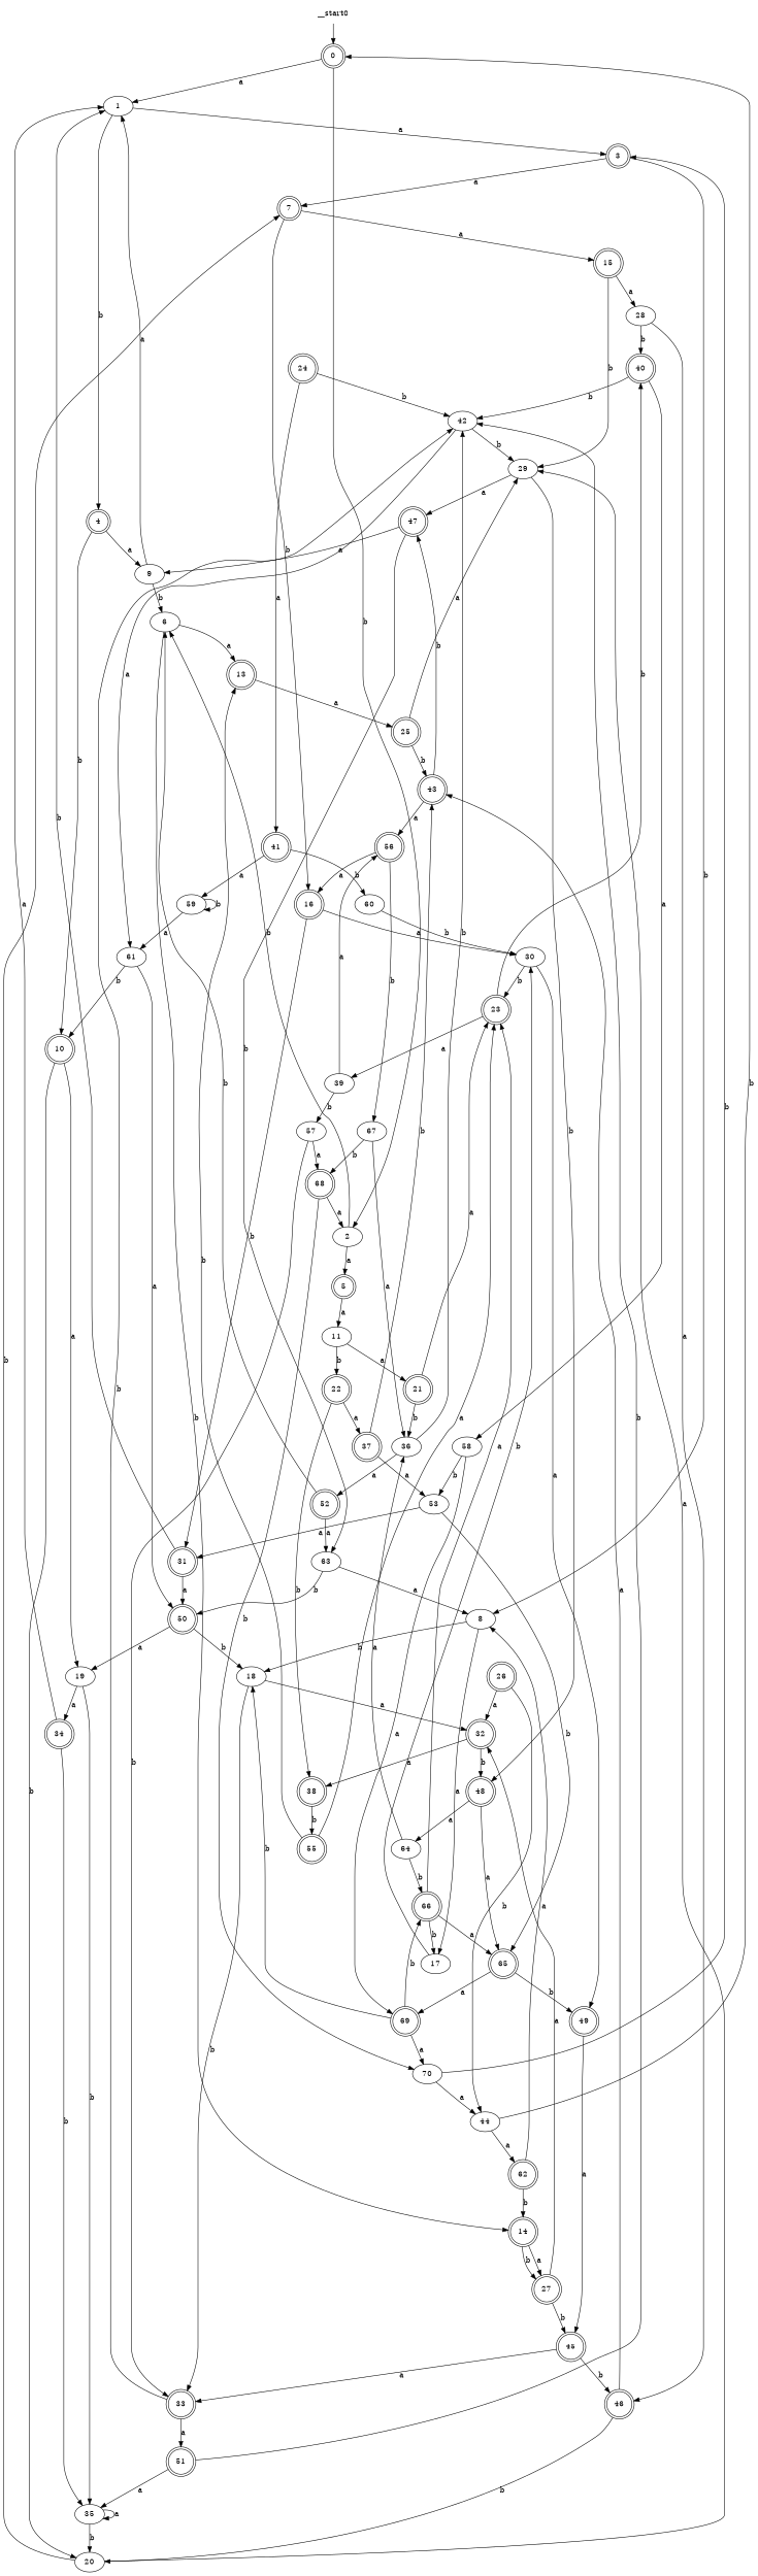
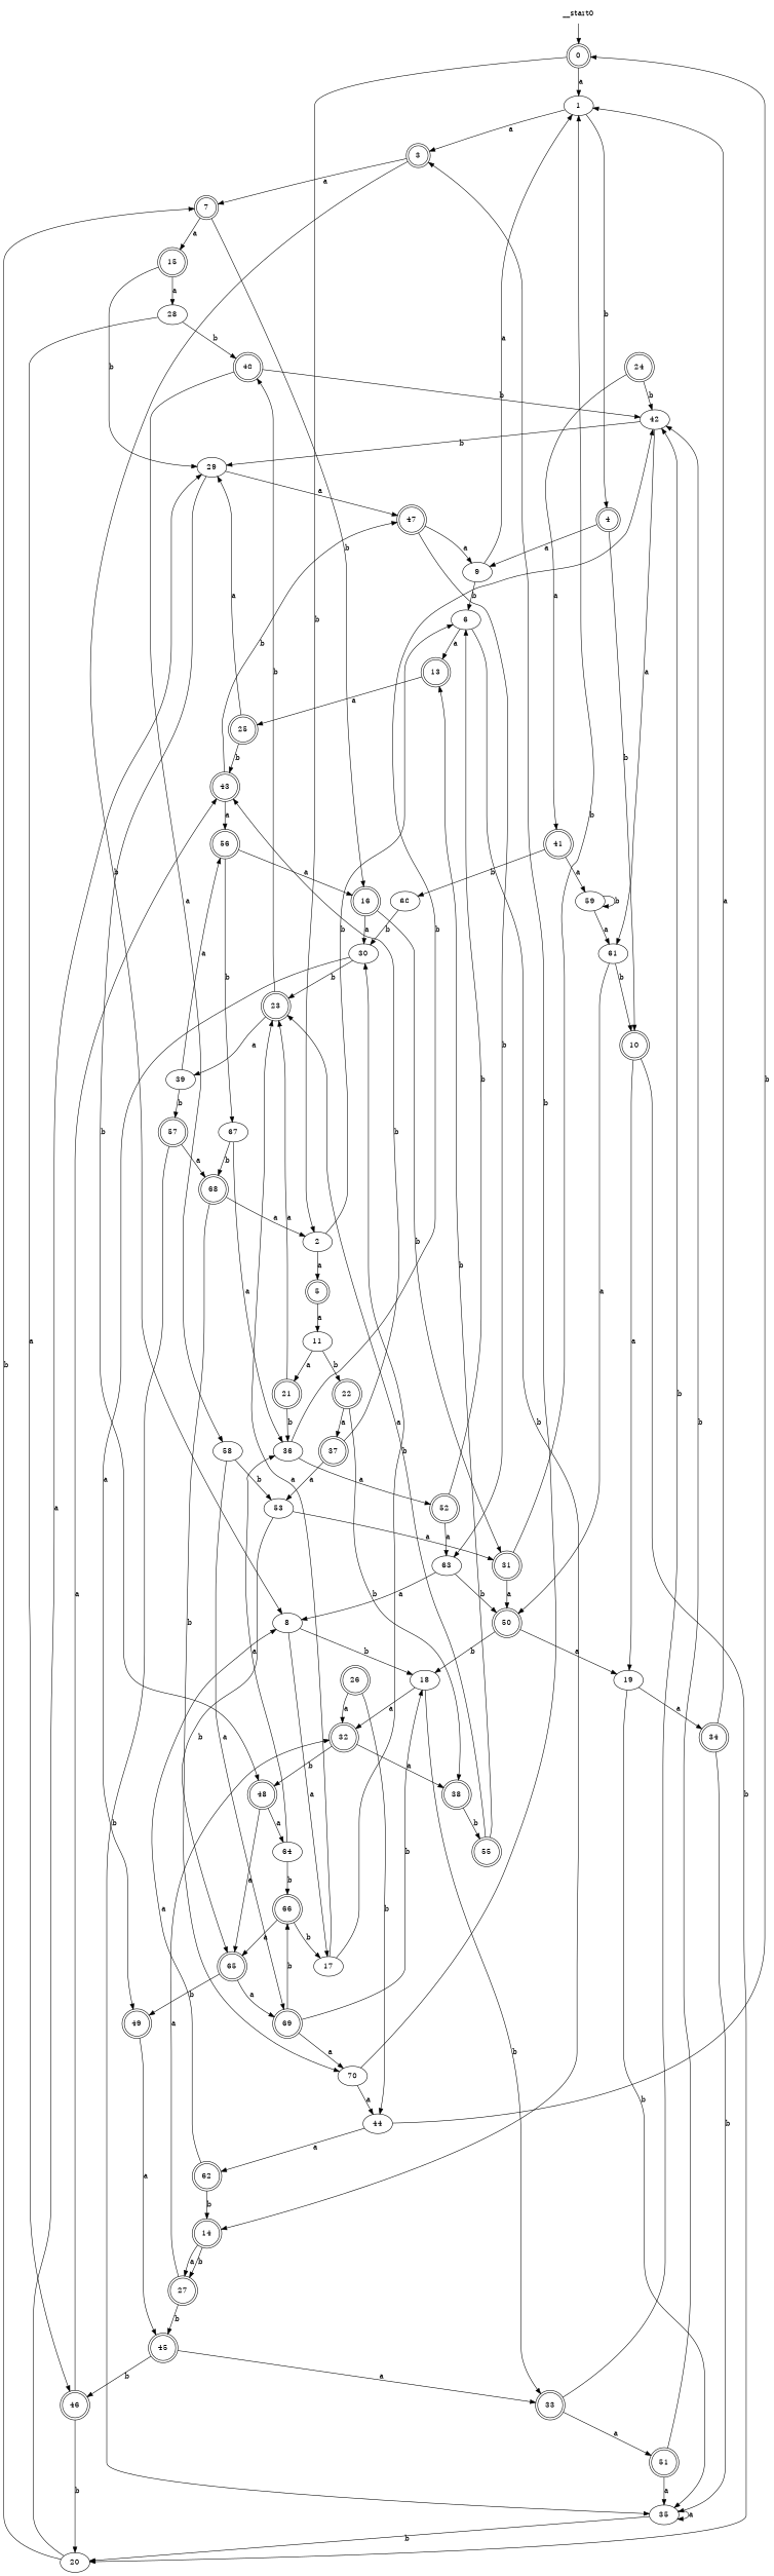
  digraph {
    node [shape=doublecircle]
    __start0 [shape=none]
    0
    1 [shape=""]
    2 [shape=""]
    3
    4
    5
    6 [shape=""]
    7
    8 [shape=""]
    9 [shape=""]
    10
    11 [shape=""]
    13
    14
    15
    16
    17 [shape=""]
    18 [shape=""]
    19 [shape=""]
    20 [shape=""]
    21
    22
    25
    27
    28 [shape=""]
    29 [shape=""]
    30 [shape=""]
    31
    23
    32
    33
    34
    35 [shape=""]
    36 [shape=""]
    37
    38
    39 [shape=""]
    40
    24
    41
    42 [shape=""]
    43
    26
    44 [shape=""]
    45
    46
    47
    48
    49
    50
    51
    52
    53 [shape=""]
    55
    56
-   57 [shape=ellipse]
+   57
    58 [shape=""]
    59 [shape=""]
    60 [shape=""]
    61 [shape=""]
    62
    63 [shape=""]
    64 [shape=""]
    65
    67 [shape=""]
    68
    69
    66
    70 [shape=""]
    __start0 -> 0
    0 -> 1 [label=a]
    0 -> 2 [label=b]
    1 -> 3 [label=a]
    1 -> 4 [label=b]
    2 -> 5 [label=a]
    2 -> 6 [label=b]
    3 -> 7 [label=a]
    3 -> 8 [label=b]
    4 -> 9 [label=a]
    4 -> 10 [label=b]
    5 -> 11 [label=a]
    6 -> 13 [label=a]
    6 -> 14 [label=b]
    7 -> 15 [label=a]
    7 -> 16 [label=b]
    8 -> 17 [label=a]
    8 -> 18 [label=b]
    9 -> 1 [label=a]
    9 -> 6 [label=b]
    10 -> 19 [label=a]
    10 -> 20 [label=b]
    11 -> 21 [label=a]
    11 -> 22 [label=b]
    13 -> 25 [label=a]
    14 -> 27 [label=a]
    14 -> 27 [label=b]
    15 -> 28 [label=a]
    15 -> 29 [label=b]
    16 -> 30 [label=a]
    16 -> 31 [label=b]
    17 -> 30 [label=b]
-   66 -> 23 [label=a]
+   17 -> 23 [label=a]
    18 -> 32 [label=a]
    18 -> 33 [label=b]
    19 -> 34 [label=a]
    19 -> 35 [label=b]
    20 -> 7 [label=b]
    20 -> 29 [label=a]
    21 -> 23 [label=a]
    21 -> 36 [label=b]
    22 -> 37 [label=a]
    22 -> 38 [label=b]
    25 -> 29 [label=a]
    25 -> 43 [label=b]
    27 -> 32 [label=a]
    27 -> 45 [label=b]
    28 -> 40 [label=b]
    28 -> 46 [label=a]
    29 -> 47 [label=a]
    29 -> 48 [label=b]
    30 -> 23 [label=b]
    30 -> 49 [label=a]
    31 -> 1 [label=b]
    31 -> 50 [label=a]
    23 -> 39 [label=a]
    23 -> 40 [label=b]
    32 -> 38 [label=a]
    32 -> 48 [label=b]
    33 -> 42 [label=b]
    33 -> 51 [label=a]
    34 -> 1 [label=a]
    34 -> 35 [label=b]
    35 -> 20 [label=b]
    35 -> 35 [label=a]
    36 -> 42 [label=b]
    36 -> 52 [label=a]
    37 -> 43 [label=b]
    37 -> 53 [label=a]
    38 -> 55 [label=b]
    39 -> 56 [label=a]
    39 -> 57 [label=b]
    40 -> 42 [label=b]
    40 -> 58 [label=a]
    24 -> 41 [label=a]
    24 -> 42 [label=b]
    41 -> 59 [label=a]
    41 -> 60 [label=b]
    42 -> 29 [label=b]
    42 -> 61 [label=a]
    43 -> 47 [label=b]
    43 -> 56 [label=a]
    26 -> 32 [label=a]
    26 -> 44 [label=b]
    44 -> 0 [label=b]
    44 -> 62 [label=a]
    45 -> 33 [label=a]
    45 -> 46 [label=b]
    46 -> 20 [label=b]
    46 -> 43 [label=a]
    47 -> 9 [label=a]
    47 -> 63 [label=b]
    48 -> 64 [label=a]
    48 -> 65 [label=a]
    49 -> 45 [label=a]
    50 -> 18 [label=b]
    50 -> 19 [label=a]
    51 -> 35 [label=a]
    51 -> 42 [label=b]
    52 -> 6 [label=b]
    52 -> 63 [label=a]
    53 -> 31 [label=a]
    53 -> 65 [label=b]
    55 -> 13 [label=b]
    55 -> 23 [label=a]
    56 -> 16 [label=a]
    56 -> 67 [label=b]
-   57 -> 33 [label=b]
+   57 -> 35 [label=b]
    57 -> 68 [label=a]
    58 -> 53 [label=b]
    58 -> 69 [label=a]
    59 -> 59 [label=b]
    59 -> 61 [label=a]
    60 -> 30 [label=b]
    61 -> 10 [label=b]
    61 -> 50 [label=a]
    62 -> 8 [label=a]
    62 -> 14 [label=b]
    63 -> 8 [label=a]
    63 -> 50 [label=b]
    64 -> 36 [label=a]
    64 -> 66 [label=b]
    65 -> 49 [label=b]
    65 -> 69 [label=a]
    67 -> 36 [label=a]
    67 -> 68 [label=b]
    68 -> 2 [label=a]
    68 -> 70 [label=b]
    69 -> 18 [label=b]
    69 -> 66 [label=b]
    69 -> 70 [label=a]
    66 -> 17 [label=b]
    66 -> 65 [label=a]
    70 -> 3 [label=b]
    70 -> 44 [label=a]
  }
